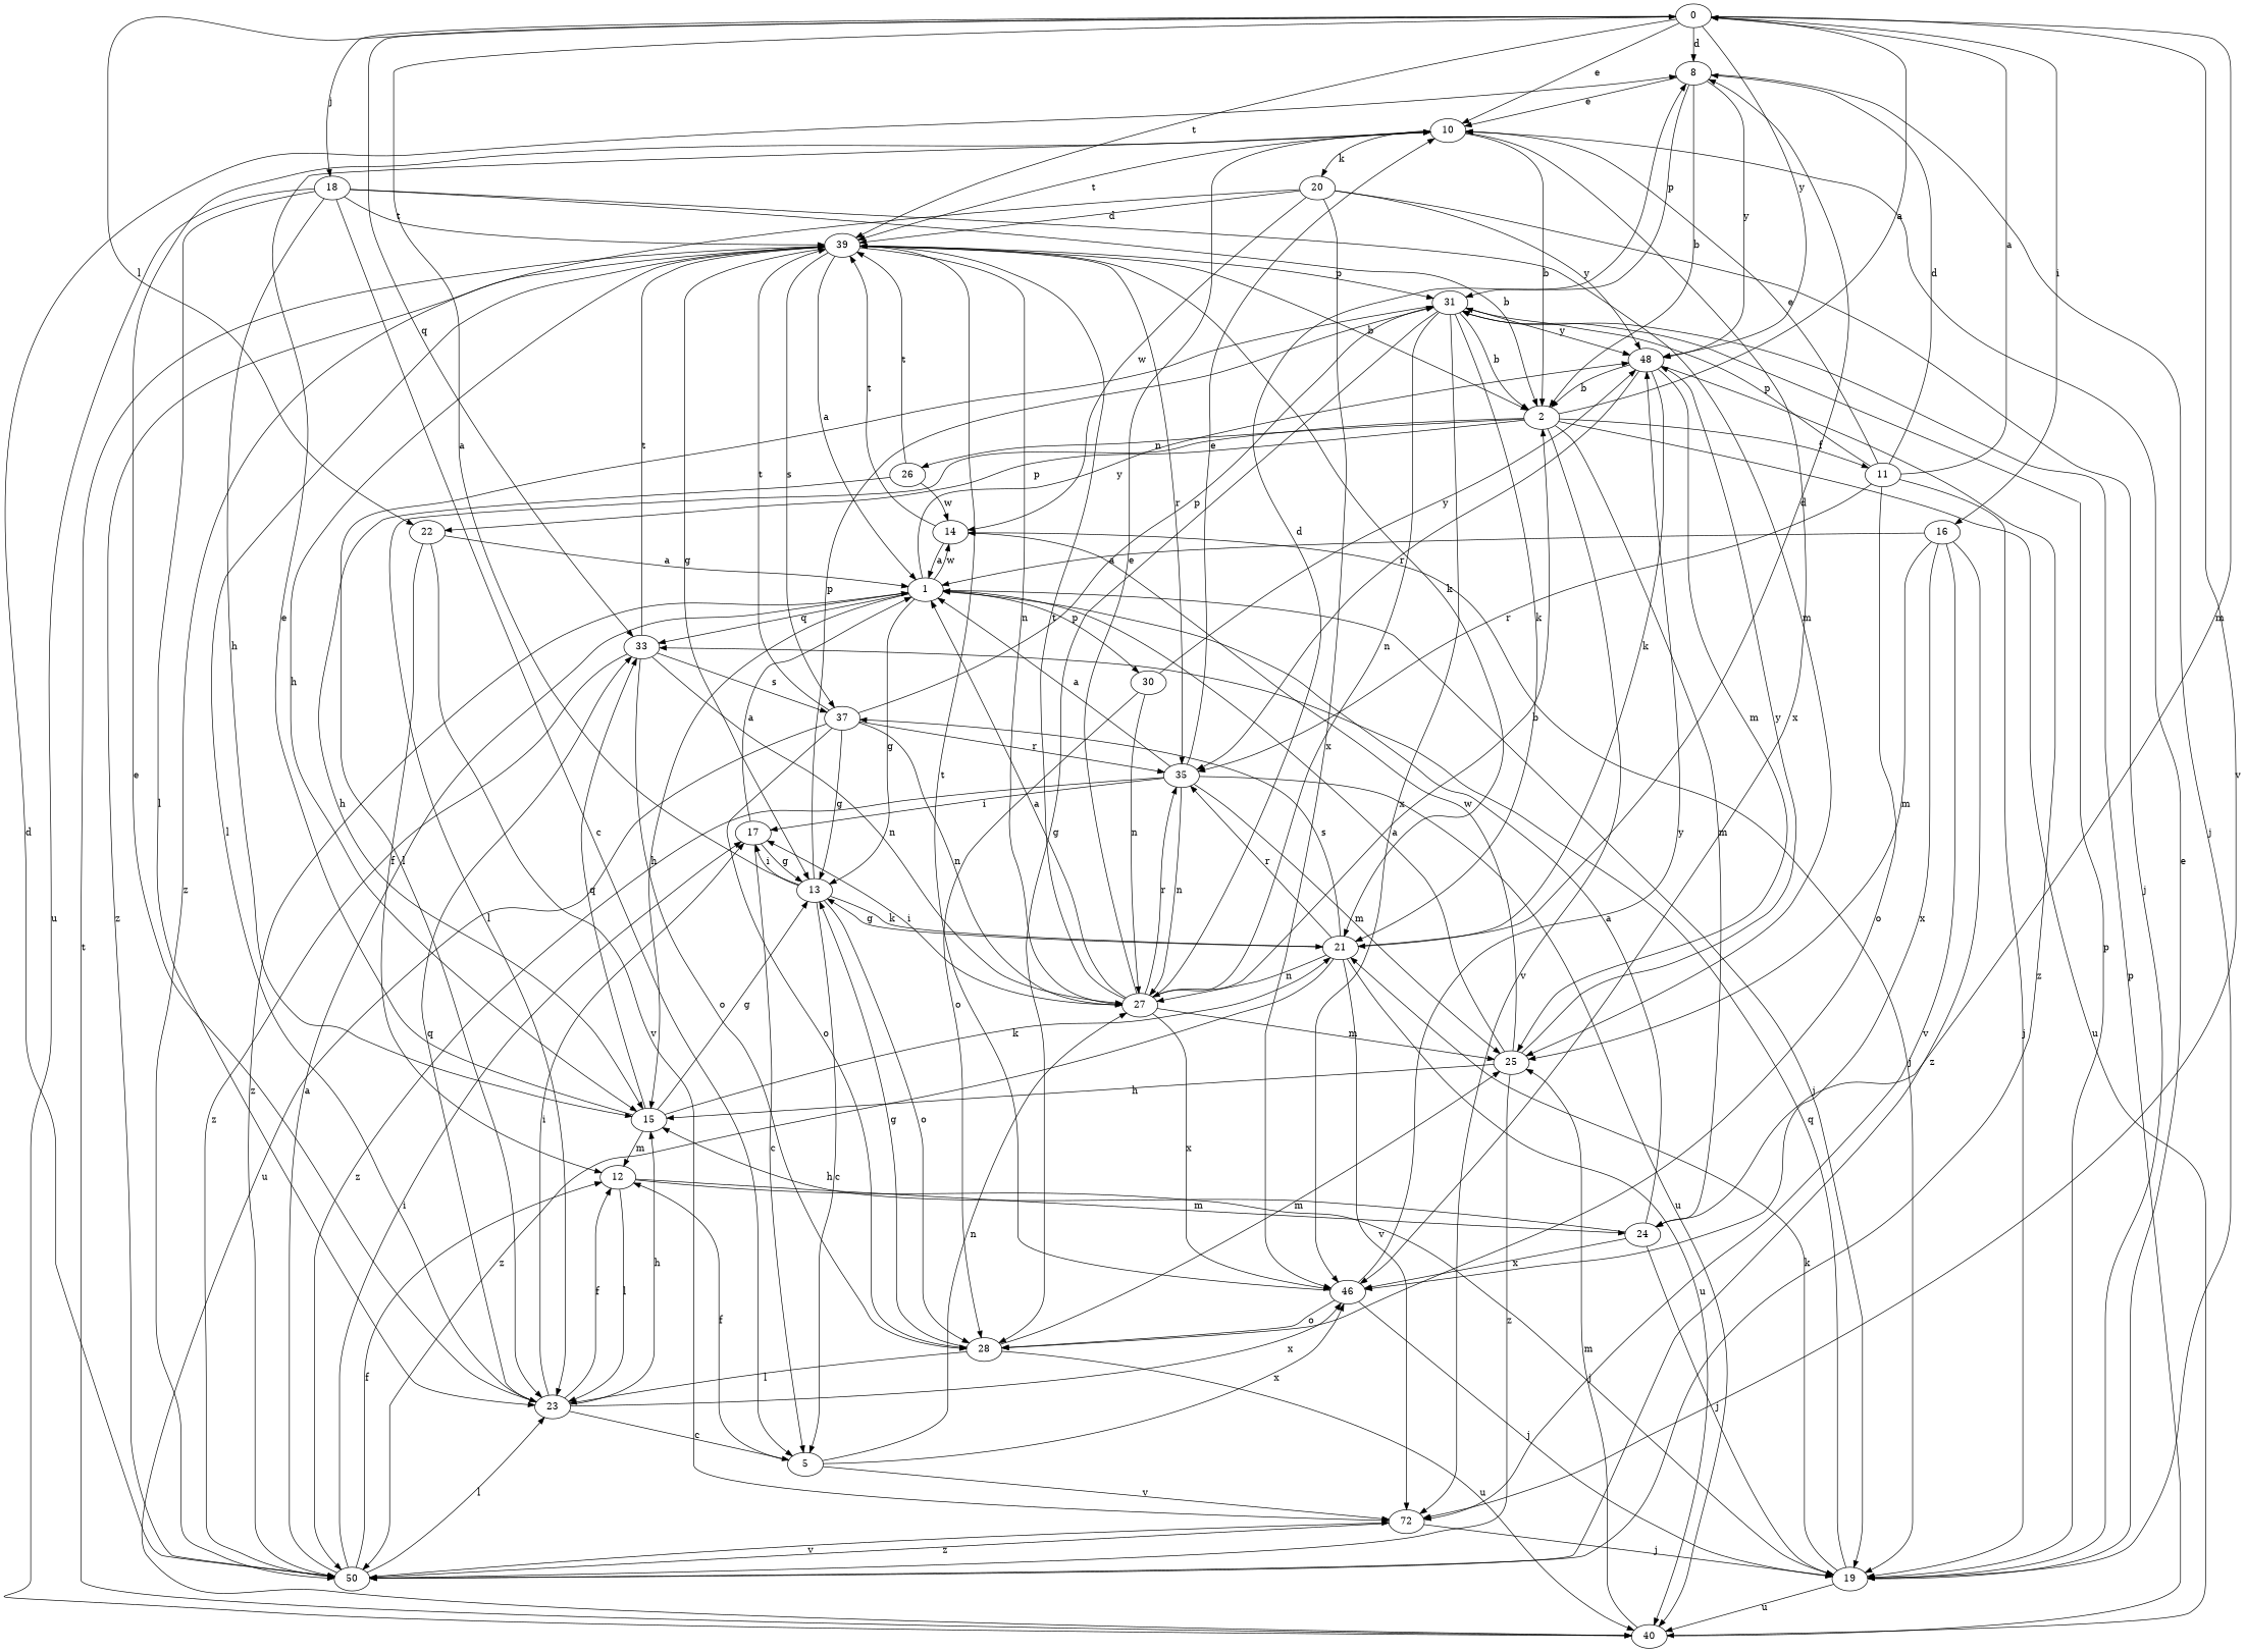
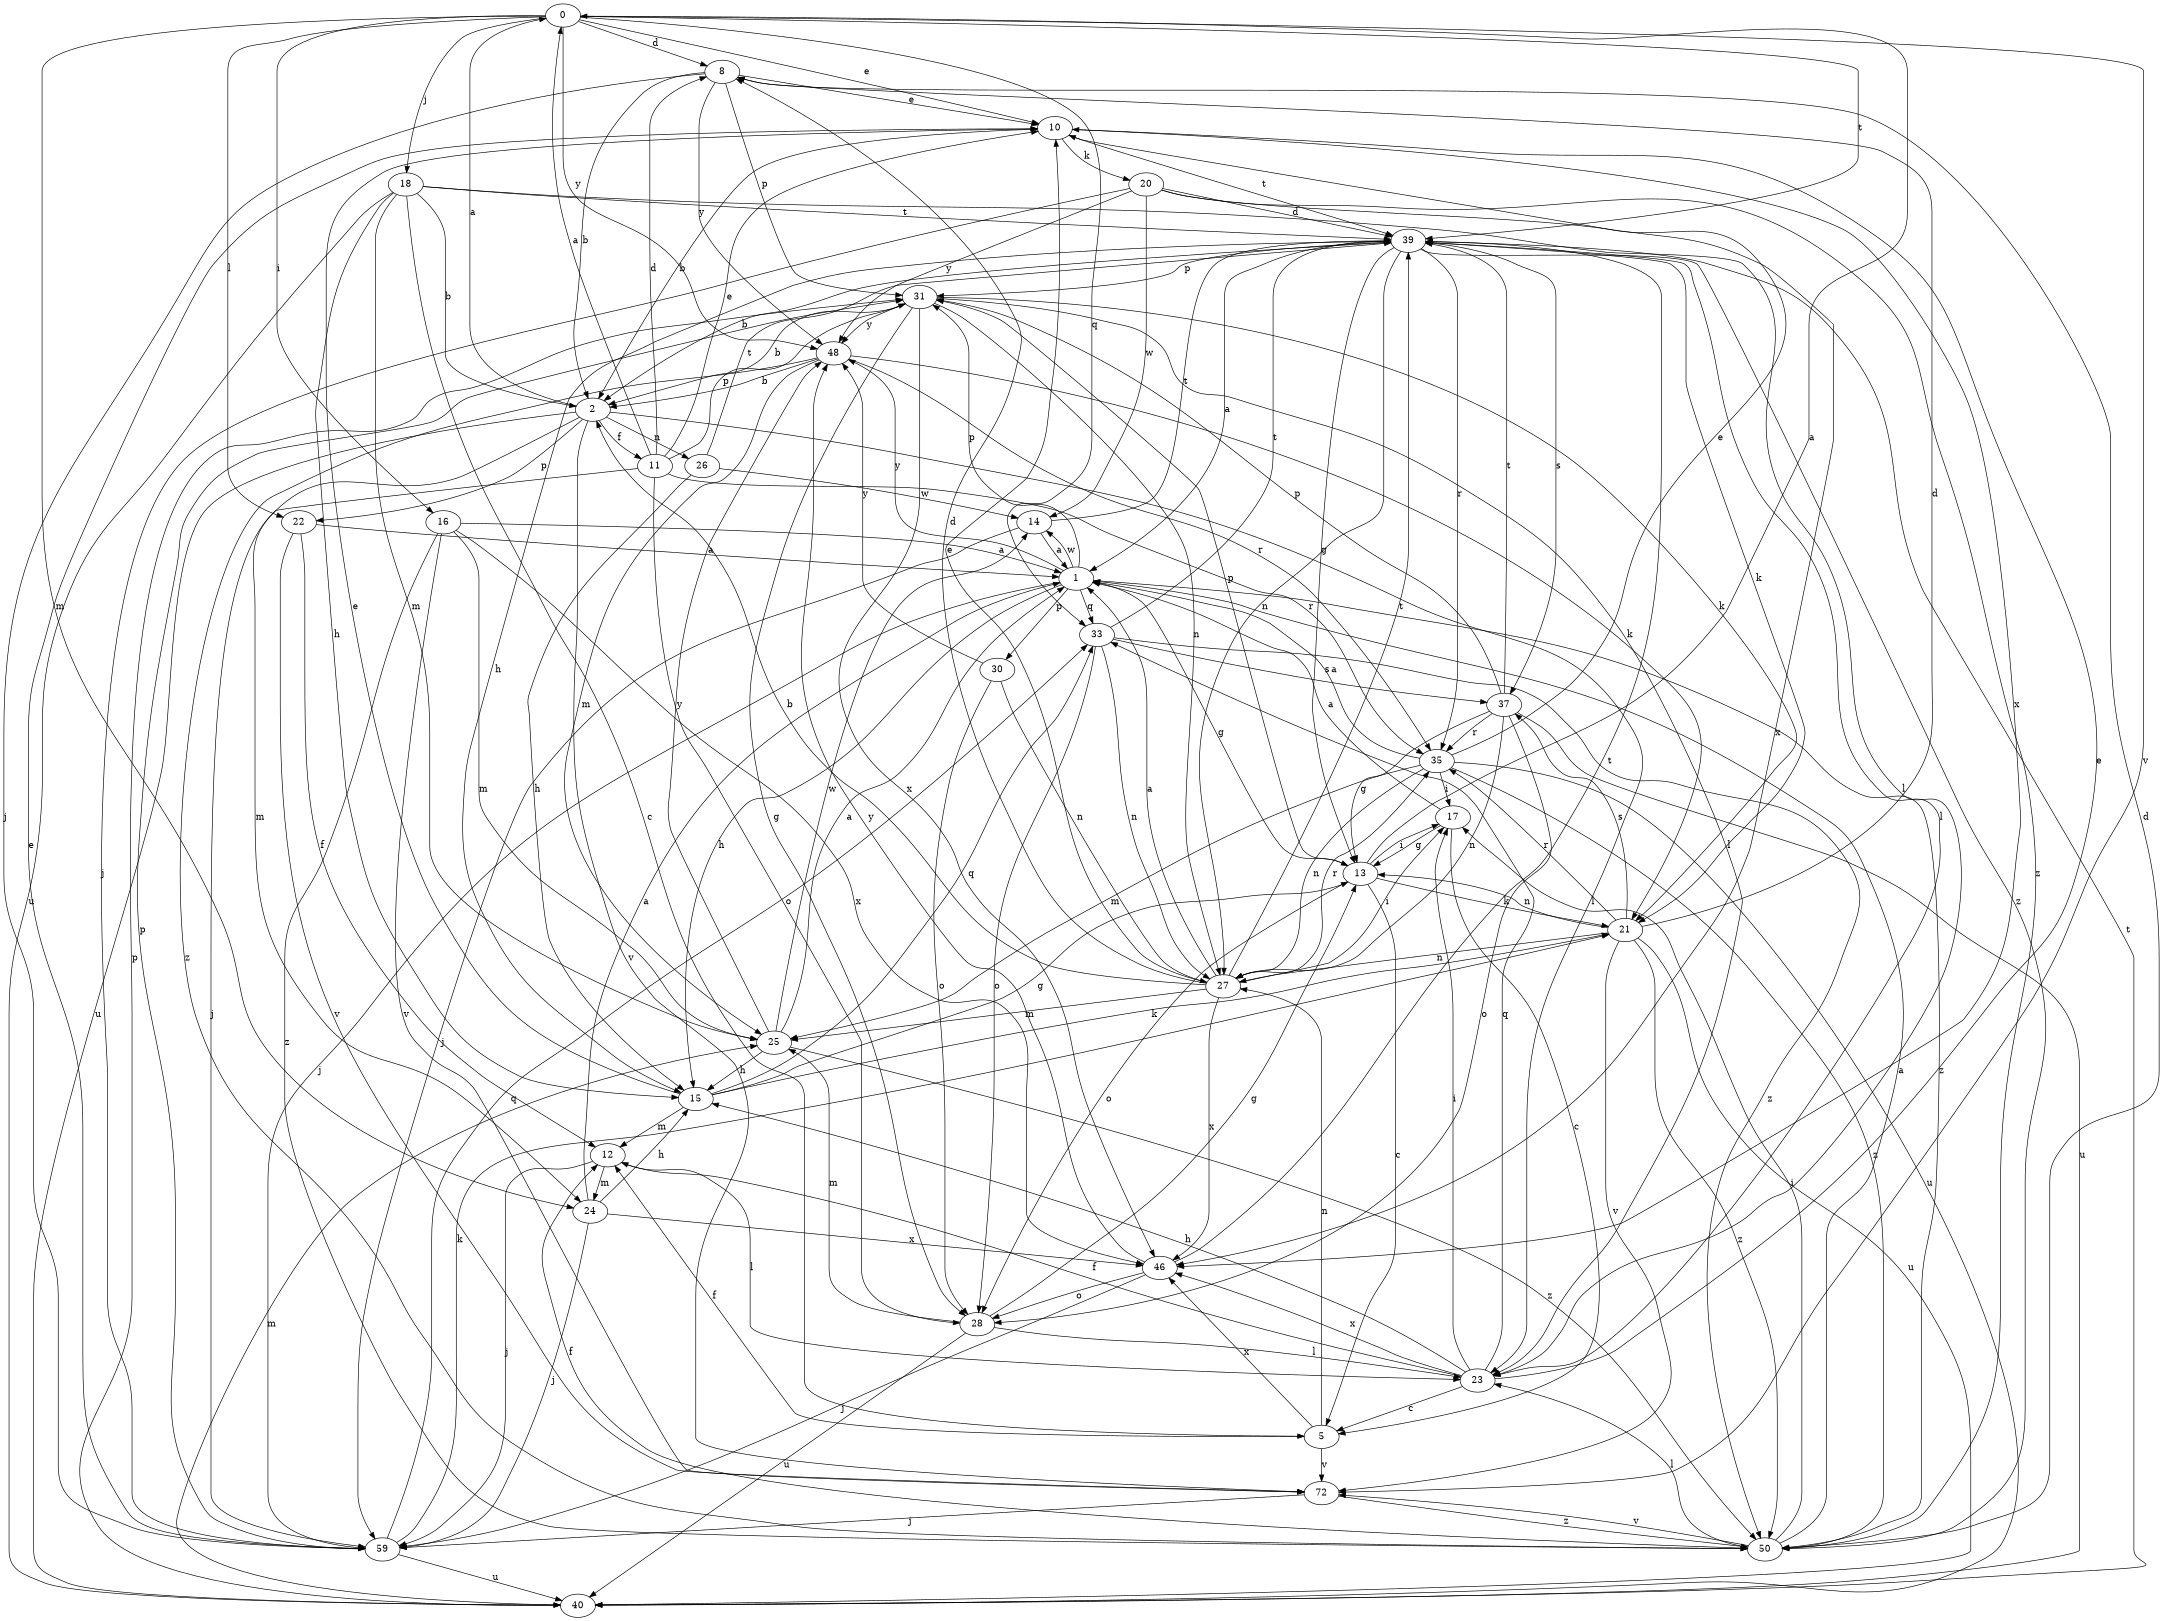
  strict digraph {
    0
    8
    10
    16
    18
    22
    24
    33
    39
    n10 [label=72]
    48
-   19
+   19 [label=59]
    31
    2
    46
    20
    1
    50
    25
    15
    23
    40
    5
    12
    27
    28
    37
    13
    35
    21
    30
    n32 [label=14]
    17
    11
    26
    0 -> 8 [label=d]
    0 -> 10 [label=e]
    0 -> 16 [label=i]
    0 -> 18 [label=j]
    0 -> 22 [label=l]
    0 -> 24 [label=m]
    0 -> 33 [label=q]
    0 -> 39 [label=t]
    0 -> n10 [label=v]
    0 -> 48 [label=y]
    8 -> 10 [label=e]
    8 -> 48 [label=y]
    8 -> 19 [label=j]
    8 -> 31 [label=p]
    8 -> 2 [label=b]
    10 -> 39 [label=t]
    10 -> 2 [label=b]
    10 -> 46 [label=x]
    10 -> 20 [label=k]
    16 -> n10 [label=v]
    16 -> 46 [label=x]
    16 -> 1 [label=a]
    16 -> 50 [label=z]
    16 -> 25 [label=m]
    18 -> 39 [label=t]
    18 -> 2 [label=b]
    18 -> 25 [label=m]
    18 -> 15 [label=h]
    18 -> 23 [label=l]
    18 -> 40 [label=u]
    18 -> 5 [label=c]
    22 -> n10 [label=v]
    22 -> 1 [label=a]
    22 -> 12 [label=f]
    24 -> 19 [label=j]
    24 -> 46 [label=x]
    24 -> 1 [label=a]
    24 -> 15 [label=h]
    33 -> 39 [label=t]
    33 -> 50 [label=z]
    33 -> 27 [label=n]
    33 -> 28 [label=o]
    33 -> 37 [label=s]
    39 -> 31 [label=p]
    39 -> 2 [label=b]
    39 -> 1 [label=a]
    39 -> 50 [label=z]
    39 -> 15 [label=h]
    39 -> 23 [label=l]
    39 -> 27 [label=n]
    39 -> 37 [label=s]
    39 -> 13 [label=g]
    39 -> 35 [label=r]
    39 -> 21 [label=k]
    n10 -> 19 [label=j]
    n10 -> 50 [label=z]
    48 -> 2 [label=b]
    48 -> 50 [label=z]
    48 -> 25 [label=m]
    48 -> 35 [label=r]
    48 -> 21 [label=k]
    19 -> 10 [label=e]
    19 -> 33 [label=q]
    19 -> 31 [label=p]
    19 -> 40 [label=u]
    19 -> 21 [label=k]
    31 -> 48 [label=y]
    31 -> 2 [label=b]
    31 -> 46 [label=x]
    31 -> 23 [label=l]
    31 -> 27 [label=n]
    31 -> 28 [label=g]
    31 -> 21 [label=k]
    2 -> 0 [label=a]
    2 -> 22 [label=p]
    2 -> 24 [label=m]
    2 -> n10 [label=v]
    2 -> 23 [label=l]
    2 -> 40 [label=u]
    2 -> 11 [label=f]
    2 -> 26 [label=n]
    46 -> 39 [label=t]
    46 -> 48 [label=y]
    46 -> 19 [label=j]
    46 -> 28 [label=o]
    20 -> 39 [label=d]
    20 -> 48 [label=y]
    20 -> 19 [label=j]
    20 -> 46 [label=x]
    20 -> 50 [label=z]
    20 -> n32 [label=w]
    1 -> 33 [label=q]
    1 -> 48 [label=y]
    1 -> 19 [label=j]
+   1 -> 31 [label=p]
    1 -> 50 [label=z]
    1 -> 15 [label=h]
    1 -> 13 [label=g]
    1 -> 30 [label=p]
    1 -> n32 [label=w]
    50 -> 8 [label=d]
    50 -> n10 [label=v]
    50 -> 1 [label=a]
    50 -> 23 [label=l]
    50 -> 12 [label=f]
    50 -> 17 [label=i]
    25 -> 48 [label=y]
    25 -> 1 [label=a]
    25 -> 50 [label=z]
    25 -> 15 [label=h]
    25 -> n32 [label=w]
    15 -> 10 [label=e]
    15 -> 33 [label=q]
    15 -> 12 [label=m]
    15 -> 13 [label=g]
    15 -> 21 [label=k]
    23 -> 10 [label=e]
    23 -> 33 [label=q]
    23 -> 46 [label=x]
    23 -> 15 [label=h]
    23 -> 5 [label=c]
    23 -> 12 [label=f]
    23 -> 17 [label=i]
    40 -> 39 [label=t]
    40 -> 31 [label=p]
    40 -> 25 [label=m]
    5 -> n10 [label=v]
    5 -> 46 [label=x]
    5 -> 12 [label=f]
    5 -> 27 [label=n]
    12 -> 24 [label=m]
    12 -> 19 [label=j]
    12 -> 23 [label=l]
    27 -> 8 [label=d]
    27 -> 10 [label=e]
    27 -> 39 [label=t]
    27 -> 2 [label=b]
    27 -> 46 [label=x]
    27 -> 1 [label=a]
    27 -> 25 [label=m]
    27 -> 35 [label=r]
    27 -> 17 [label=i]
    28 -> 25 [label=m]
    28 -> 23 [label=l]
    28 -> 40 [label=u]
    28 -> 13 [label=g]
    37 -> 39 [label=t]
    37 -> 31 [label=p]
    37 -> 40 [label=u]
    37 -> 27 [label=n]
    37 -> 28 [label=o]
    37 -> 13 [label=g]
    37 -> 35 [label=r]
    13 -> 0 [label=a]
    13 -> 31 [label=p]
    13 -> 5 [label=c]
    13 -> 28 [label=o]
    13 -> 21 [label=k]
    13 -> 17 [label=i]
    35 -> 10 [label=e]
    35 -> 1 [label=a]
    35 -> 50 [label=z]
    35 -> 25 [label=m]
    35 -> 40 [label=u]
    35 -> 27 [label=n]
    35 -> 17 [label=i]
    21 -> 8 [label=d]
    21 -> n10 [label=v]
    21 -> 50 [label=z]
    21 -> 40 [label=u]
    21 -> 27 [label=n]
    21 -> 37 [label=s]
-   21 -> 13 [label=g]
+   21 -> 13 [label=n]
    21 -> 35 [label=r]
    30 -> 48 [label=y]
    30 -> 27 [label=n]
    30 -> 28 [label=o]
    n32 -> 39 [label=t]
    n32 -> 19 [label=j]
    n32 -> 1 [label=a]
    17 -> 1 [label=a]
    17 -> 5 [label=c]
    17 -> 13 [label=g]
    11 -> 0 [label=a]
    11 -> 8 [label=d]
    11 -> 10 [label=e]
    11 -> 19 [label=j]
    11 -> 31 [label=p]
    11 -> 28 [label=o]
    11 -> 35 [label=r]
    26 -> 39 [label=t]
    26 -> 15 [label=h]
    26 -> n32 [label=w]
  }
